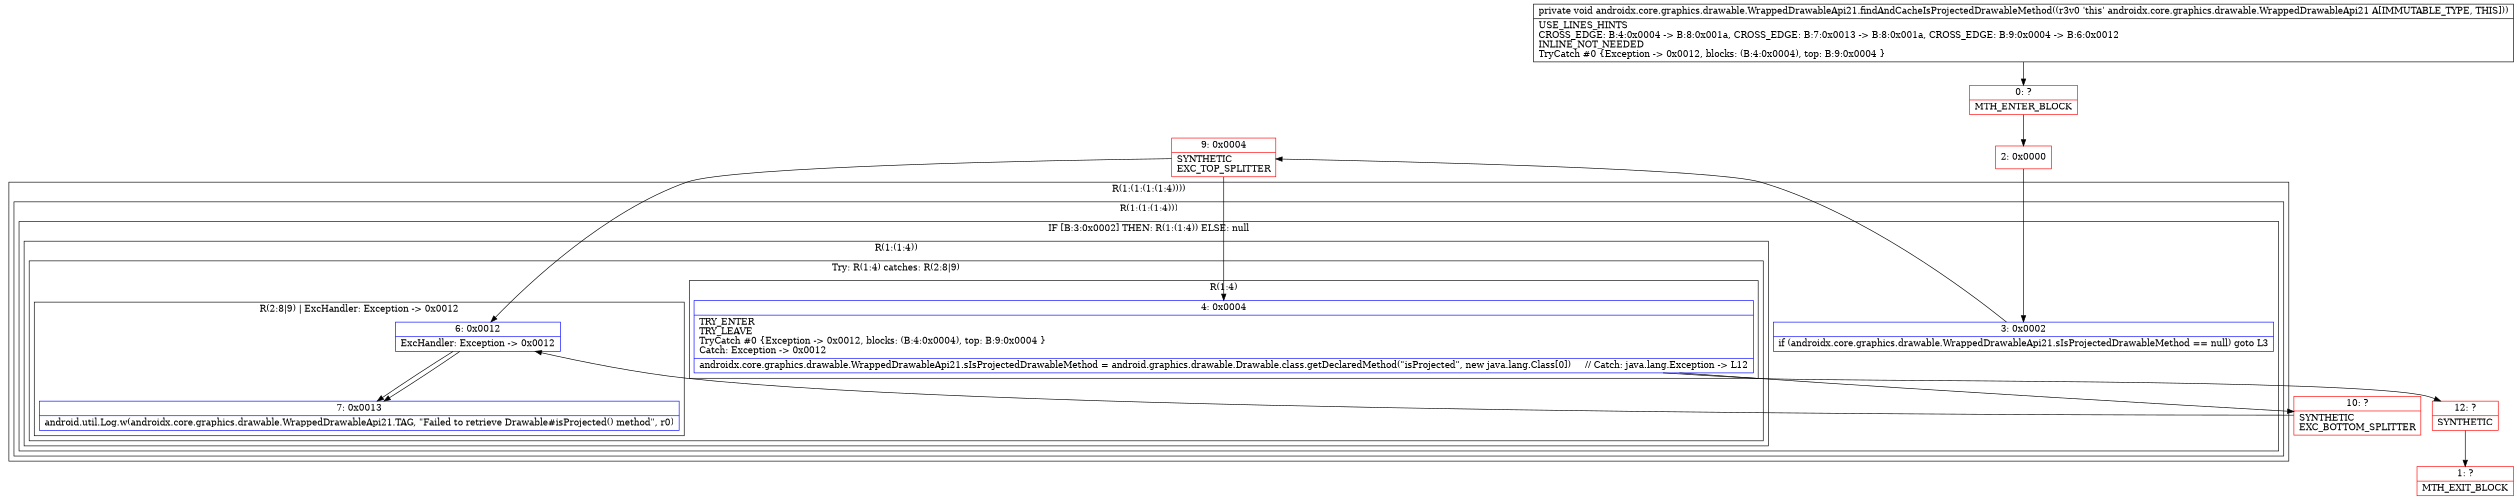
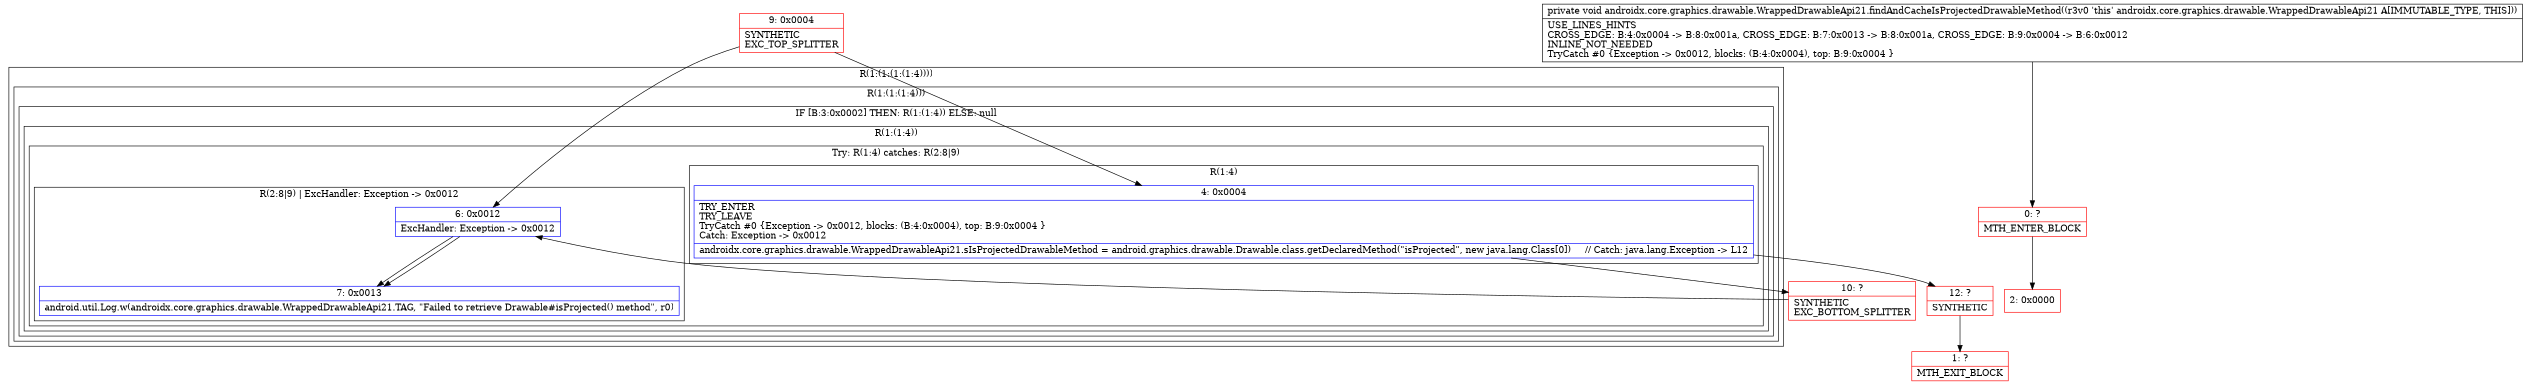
  digraph {
    node [color=red shape=record]
    n1 [color=blue label="{4\:\ 0x0004|TRY_ENTER\lTRY_LEAVE\lTryCatch #0 \{Exception \-\> 0x0012, blocks: (B:4:0x0004), top: B:9:0x0004 \}\lCatch: Exception \-\> 0x0012\l|androidx.core.graphics.drawable.WrappedDrawableApi21.sIsProjectedDrawableMethod = android.graphics.drawable.Drawable.class.getDeclaredMethod(\"isProjected\", new java.lang.Class[0])     \/\/ Catch: java.lang.Exception \-\> L12\l}"]
    n2 [color=blue label="{6\:\ 0x0012|ExcHandler: Exception \-\> 0x0012\l}"]
    n3 [color=blue label="{7\:\ 0x0013|android.util.Log.w(androidx.core.graphics.drawable.WrappedDrawableApi21.TAG, \"Failed to retrieve Drawable#isProjected() method\", r0)\l}"]
-   n4 [color=blue label="{3\:\ 0x0002|if (androidx.core.graphics.drawable.WrappedDrawableApi21.sIsProjectedDrawableMethod == null) goto L3\l}"]
    n5 [label="{10\:\ ?|SYNTHETIC\lEXC_BOTTOM_SPLITTER\l}"]
    n6 [label="{12\:\ ?|SYNTHETIC\l}"]
    n7 [label="{9\:\ 0x0004|SYNTHETIC\lEXC_TOP_SPLITTER\l}"]
    n8 [label="{1\:\ ?|MTH_EXIT_BLOCK\l}"]
    n9 [label="{0\:\ ?|MTH_ENTER_BLOCK\l}"]
    n10 [label="{2\:\ 0x0000}"]
    n11 [label="{private void androidx.core.graphics.drawable.WrappedDrawableApi21.findAndCacheIsProjectedDrawableMethod((r3v0 'this' androidx.core.graphics.drawable.WrappedDrawableApi21 A[IMMUTABLE_TYPE, THIS]))  | USE_LINES_HINTS\lCROSS_EDGE: B:4:0x0004 \-\> B:8:0x001a, CROSS_EDGE: B:7:0x0013 \-\> B:8:0x001a, CROSS_EDGE: B:9:0x0004 \-\> B:6:0x0012\lINLINE_NOT_NEEDED\lTryCatch #0 \{Exception \-\> 0x0012, blocks: (B:4:0x0004), top: B:9:0x0004 \}\l}" color=""]
    subgraph cluster_1 {
      label="R(1:(1:(1:(1:4))))"
      subgraph cluster_2 {
        label="R(1:(1:(1:4)))"
        subgraph cluster_3 {
          label="IF [B:3:0x0002] THEN: R(1:(1:4)) ELSE: null"
-         n4
          subgraph cluster_4 {
            label="R(1:(1:4))"
            subgraph cluster_5 {
              label="Try: R(1:4) catches: R(2:8|9)"
              subgraph cluster_6 {
                label="R(1:4)"
                n1
              }
              subgraph cluster_7 {
                label="R(2:8|9) | ExcHandler: Exception \-\> 0x0012\l"
                n2
                n3
              }
            }
          }
        }
      }
    }
    subgraph cluster_8 {
      label="R(2:8|9) | ExcHandler: Exception \-\> 0x0012\l"
    }
    n1 -> n5
    n1 -> n6
    n2 -> n3
    n2 -> n3
-   n4 -> n7
    n5 -> n2
    n6 -> n8
    n7 -> n1
    n7 -> n2
    n9 -> n10
-   n10 -> n4
    n11 -> n9
  }
